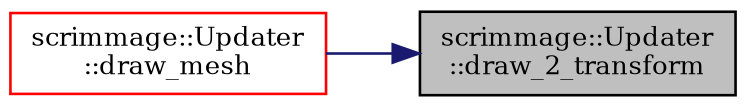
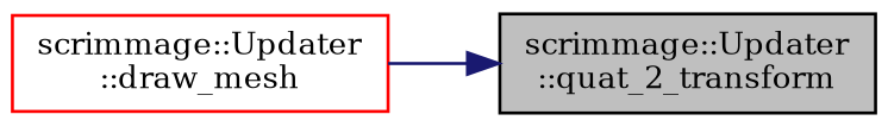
  digraph {
    rankdir=RL
    fontname="DejaVu Serif"
    node [fontname="DejaVu Serif" fontsize=10 shape=record style=filled]
-   n1 [color=black fillcolor=grey75 fontcolor=black height=0.2 label="scrimmage::Updater\l::draw_2_transform" width=0.4]
+   n1 [color=black fillcolor=grey75 fontcolor=black height=0.2 label="scrimmage::Updater\l::quat_2_transform" width=0.4]
    n2 [color=red fillcolor=white height=0.2 label="scrimmage::Updater\l::draw_mesh" width=0.4]
    n1 -> n2 [color=midnightblue dir=back fontname="DejaVu Serif" fontsize=10 labelfontname=Helvetica labelfontsize=10 style=solid]
  }
